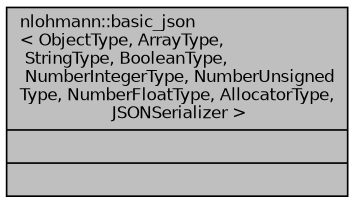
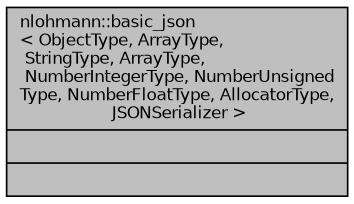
  digraph {
-   n1 [color=black fillcolor=grey75 fontcolor=black fontname=Helvetica fontsize=10 height=0.2 label="{nlohmann::basic_json\l\< ObjectType, ArrayType,\l StringType, BooleanType,\l NumberIntegerType, NumberUnsigned\lType, NumberFloatType, AllocatorType,\l JSONSerializer \>\n||}" shape=record style=filled width=0.4]
+   n1 [color=black fillcolor=grey75 fontcolor=black fontname=Helvetica fontsize=10 height=0.2 label="{nlohmann::basic_json\l\< ObjectType, ArrayType,\l StringType, ArrayType,\l NumberIntegerType, NumberUnsigned\lType, NumberFloatType, AllocatorType,\l JSONSerializer \>\n||}" shape=record style=filled width=0.4]
  }
